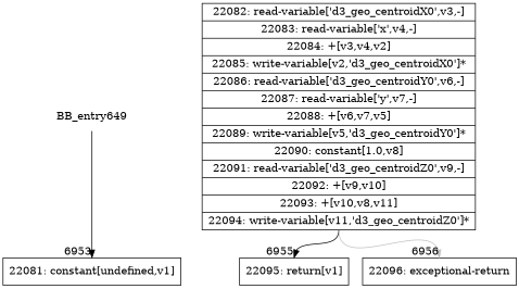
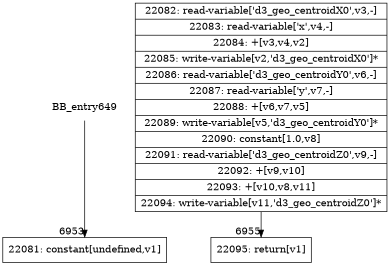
  digraph {
    rankdir=TD
    node [shape=record]
    edge [headport=n tailport=s]
    n1 [label=BB_entry649 shape=none]
    n2 [label="{22081: constant[undefined,v1]}"]
    n3 [label="{22082: read-variable['d3_geo_centroidX0',v3,-]|22083: read-variable['x',v4,-]|22084: +[v3,v4,v2]|22085: write-variable[v2,'d3_geo_centroidX0']*|22086: read-variable['d3_geo_centroidY0',v6,-]|22087: read-variable['y',v7,-]|22088: +[v6,v7,v5]|22089: write-variable[v5,'d3_geo_centroidY0']*|22090: constant[1.0,v8]|22091: read-variable['d3_geo_centroidZ0',v9,-]|22092: +[v9,v10]|22093: +[v10,v8,v11]|22094: write-variable[v11,'d3_geo_centroidZ0']*}"]
    n4 [label="{22095: return[v1]}"]
-   n5 [label="{22096: exceptional-return}"]
    n1 -> n2 [headlabel="    6953"]
    n3 -> n4 [headlabel="      6955"]
-   n3 -> n5 [color=gray headlabel="      6956"]
  }
